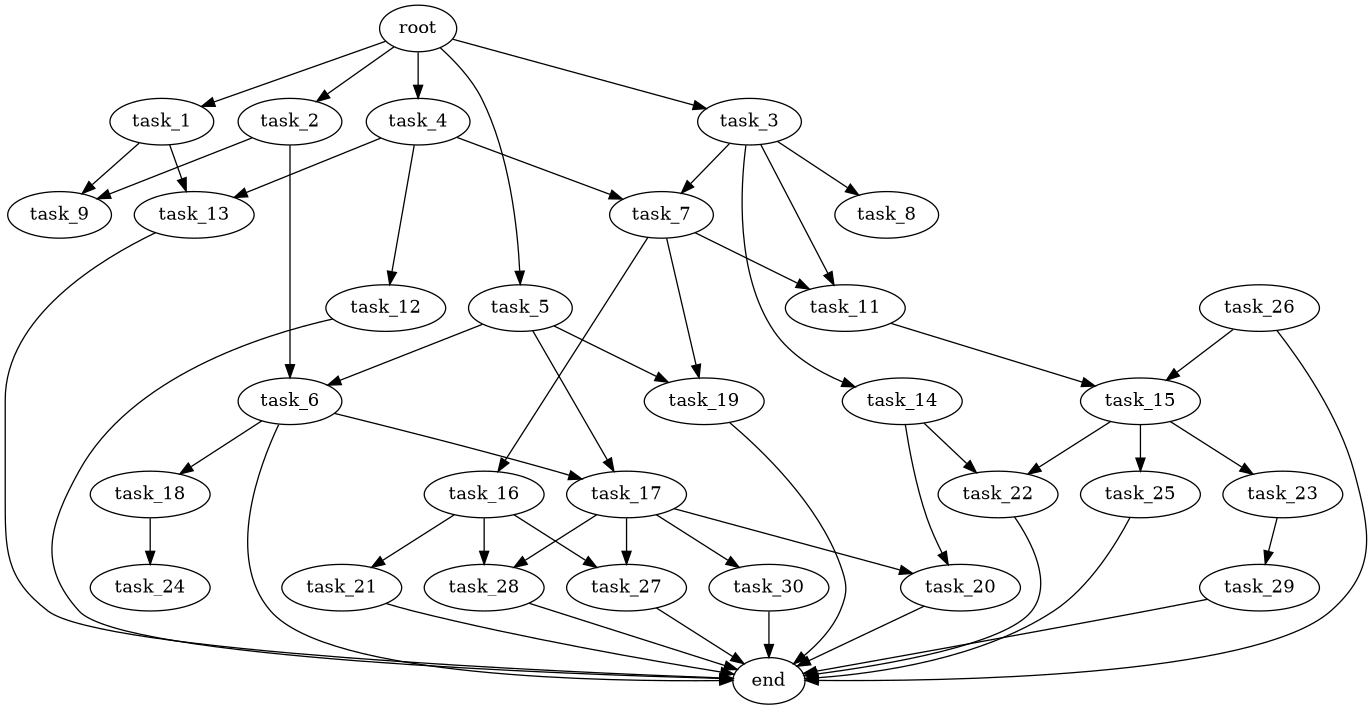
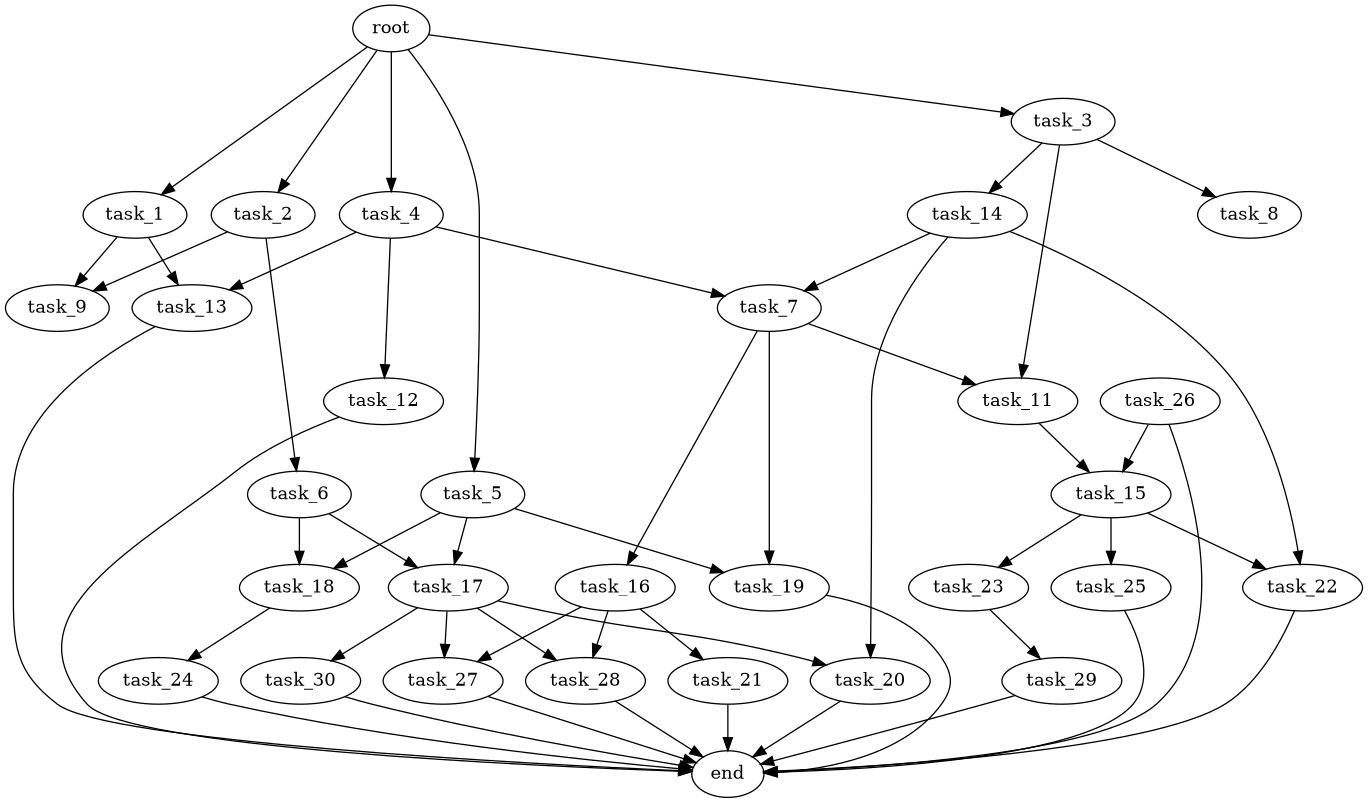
  digraph {
    root
    task_1
    task_2
    task_3
    task_4
    task_5
    task_9
    task_13
    task_6
    task_7
    task_8
    task_11
    task_14
    task_12
    task_17
    task_19
    end
    task_18
    task_16
    task_15
    task_20
    task_22
    task_27
    task_28
    task_30
    task_24
    task_21
    task_23
    task_25
    task_29
    task_26
    root -> task_1
    root -> task_2
    root -> task_3
    root -> task_4
    root -> task_5
    task_1 -> task_9
    task_1 -> task_13
    task_2 -> task_9
    task_2 -> task_6
-   task_3 -> task_7
+   task_14 -> task_7
    task_3 -> task_8
    task_3 -> task_11
    task_3 -> task_14
    task_4 -> task_13
    task_4 -> task_7
    task_4 -> task_12
-   task_5 -> task_6
+   task_5 -> task_18
    task_5 -> task_17
    task_5 -> task_19
    task_13 -> end
    task_6 -> task_17
    task_6 -> task_18
    task_7 -> task_11
    task_7 -> task_19
    task_7 -> task_16
    task_11 -> task_15
    task_14 -> task_20
    task_14 -> task_22
    task_12 -> end
    task_17 -> task_20
    task_17 -> task_27
    task_17 -> task_28
    task_17 -> task_30
    task_19 -> end
    task_18 -> task_24
    task_16 -> task_27
    task_16 -> task_28
    task_16 -> task_21
    task_15 -> task_22
    task_15 -> task_23
    task_15 -> task_25
    task_20 -> end
    task_22 -> end
    task_27 -> end
    task_28 -> end
    task_30 -> end
-   task_6 -> end
+   task_24 -> end
    task_21 -> end
    task_23 -> task_29
    task_25 -> end
    task_29 -> end
    task_26 -> end
    task_26 -> task_15
  }
